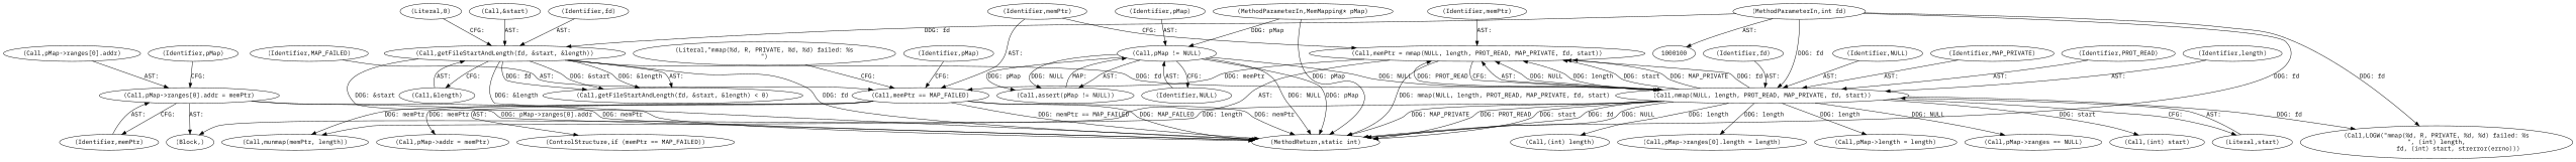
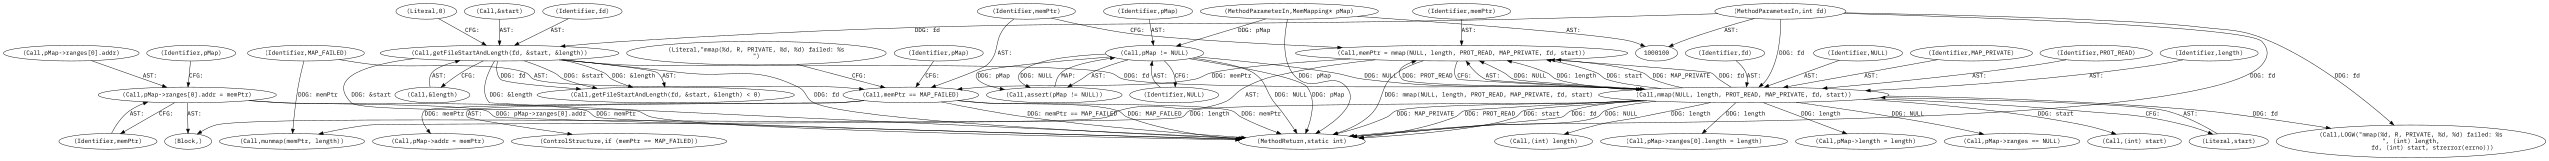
  digraph {
    fontname="IBM Plex Mono"
    node [fontname="IBM Plex Mono"]
    edge [fontname="IBM Plex Mono"]
    n1 [label="(Call,pMap->ranges[0].addr = memPtr)"]
    n2 [label="(Block,)"]
    n3 [label="(MethodReturn,static int)"]
    n4 [label="(Identifier,memPtr)"]
    n5 [label="(Call,memPtr == MAP_FAILED)"]
    n6 [label="(Call,pMap->addr = memPtr)"]
    n7 [label="(ControlStructure,if (memPtr == MAP_FAILED))"]
    n8 [label="(Call,munmap(memPtr, length))"]
    n9 [label="(Identifier,MAP_FAILED)"]
    n10 [label="(Call,memPtr = mmap(NULL, length, PROT_READ, MAP_PRIVATE, fd, start))"]
    n11 [label="(Call,mmap(NULL, length, PROT_READ, MAP_PRIVATE, fd, start))"]
    n12 [label="(Call,pMap->ranges == NULL)"]
    n13 [label="(Call,LOGW(\"mmap(%d, R, PRIVATE, %d, %d) failed: %s\n\", (int) length,\n            fd, (int) start, strerror(errno)))"]
    n14 [label="(Call,(int) start)"]
    n15 [label="(Literal,start)"]
    n16 [label="(Call,(int) length)"]
    n17 [label="(Call,pMap->ranges[0].length = length)"]
    n18 [label="(Call,pMap->length = length)"]
    n19 [label="(Call,pMap != NULL)"]
    n20 [label="(Call,assert(pMap != NULL))"]
    n21 [label="(Identifier,NULL)"]
    n22 [label="(MethodParameterIn,MemMapping* pMap)"]
    1000100
    n24 [label="(Call,getFileStartAndLength(fd, &start, &length))"]
    n25 [label="(Call,getFileStartAndLength(fd, &start, &length) < 0)"]
    n26 [label="(Call,&length)"]
    n27 [label="(MethodParameterIn,int fd)"]
    n28 [label="(Identifier,pMap)"]
    n29 [label="(Identifier,pMap)"]
    n30 [label="(Identifier,length)"]
    n31 [label="(Call,pMap->ranges[0].addr)"]
    n32 [label="(Identifier,memPtr)"]
    n33 [label="(Identifier,fd)"]
    n34 [label="(Identifier,NULL)"]
    n35 [label="(Literal,\"mmap(%d, R, PRIVATE, %d, %d) failed: %s\n\")"]
    n36 [label="(Identifier,pMap)"]
    n37 [label="(Identifier,MAP_PRIVATE)"]
    n38 [label="(Literal,0)"]
    n39 [label="(Identifier,memPtr)"]
    n40 [label="(Identifier,PROT_READ)"]
    n41 [label="(Call,&start)"]
    n42 [label="(Identifier,fd)"]
    n1 -> n2 [label="AST: "]
    n1 -> n3 [label="DDG: pMap->ranges[0].addr"]
    n1 -> n3 [label="DDG: memPtr"]
    n1 -> n4 [label="CFG: "]
    n4 -> n1 [label="AST: "]
    n5 -> n3 [label="DDG: memPtr"]
    n5 -> n3 [label="DDG: memPtr == MAP_FAILED"]
    n5 -> n3 [label="DDG: MAP_FAILED"]
    n5 -> n6 [label="DDG: memPtr"]
    n5 -> n7 [label="AST: "]
-   n5 -> n8 [label="DDG: memPtr"]
+   n9 -> n8 [label="DDG: memPtr"]
    n9 -> n5 [label="AST: "]
    n10 -> n2 [label="AST: "]
    n10 -> n3 [label="DDG: mmap(NULL, length, PROT_READ, MAP_PRIVATE, fd, start)"]
    n10 -> n5 [label="DDG: memPtr"]
    n10 -> n11 [label="CFG: "]
    n11 -> n3 [label="DDG: fd"]
    n11 -> n3 [label="DDG: NULL"]
    n11 -> n3 [label="DDG: MAP_PRIVATE"]
    n11 -> n3 [label="DDG: PROT_READ"]
    n11 -> n3 [label="DDG: start"]
    n11 -> n8 [label="DDG: length"]
    n11 -> n10 [label="AST: "]
    n11 -> n10 [label="DDG: NULL"]
    n11 -> n10 [label="DDG: length"]
    n11 -> n10 [label="DDG: start"]
    n11 -> n10 [label="DDG: MAP_PRIVATE"]
    n11 -> n10 [label="DDG: fd"]
    n11 -> n10 [label="DDG: PROT_READ"]
    n11 -> n12 [label="DDG: NULL"]
    n11 -> n13 [label="DDG: fd"]
    n11 -> n14 [label="DDG: start"]
    n11 -> n15 [label="CFG: "]
    n11 -> n16 [label="DDG: length"]
    n11 -> n17 [label="DDG: length"]
    n11 -> n18 [label="DDG: length"]
    n15 -> n11 [label="AST: "]
    n19 -> n3 [label="DDG: NULL"]
    n19 -> n3 [label="DDG: pMap"]
    n19 -> n11 [label="DDG: NULL"]
    n19 -> n20 [label="AST: "]
    n19 -> n20 [label="DDG: pMap"]
    n19 -> n20 [label="DDG: NULL"]
    n19 -> n21 [label="CFG: "]
    n20 -> n19 [label="MAP: "]
    n21 -> n19 [label="AST: "]
    n22 -> n3 [label="DDG: pMap"]
    n22 -> n19 [label="DDG: pMap"]
+   n22 -> 1000100 [label="AST: "]
    n24 -> n3 [label="DDG: fd"]
    n24 -> n3 [label="DDG: &length"]
    n24 -> n3 [label="DDG: &start"]
    n24 -> n11 [label="DDG: fd"]
    n24 -> n25 [label="AST: "]
    n24 -> n25 [label="DDG: fd"]
    n24 -> n25 [label="DDG: &start"]
    n24 -> n25 [label="DDG: &length"]
    n24 -> n26 [label="CFG: "]
    n26 -> n24 [label="AST: "]
    n27 -> n3 [label="DDG: fd"]
    n27 -> n11 [label="DDG: fd"]
    n27 -> n13 [label="DDG: fd"]
    n27 -> 1000100 [label="AST: "]
    n27 -> n24 [label="DDG: fd"]
    n28 -> n1 [label="CFG: "]
    n29 -> n19 [label="AST: "]
    n30 -> n11 [label="AST: "]
    n31 -> n1 [label="AST: "]
    n32 -> n5 [label="AST: "]
    n32 -> n10 [label="CFG: "]
    n33 -> n11 [label="AST: "]
    n34 -> n11 [label="AST: "]
    n35 -> n5 [label="CFG: "]
    n36 -> n5 [label="CFG: "]
    n37 -> n11 [label="AST: "]
    n38 -> n24 [label="CFG: "]
    n39 -> n10 [label="AST: "]
    n40 -> n11 [label="AST: "]
    n41 -> n24 [label="AST: "]
    n42 -> n24 [label="AST: "]
  }
